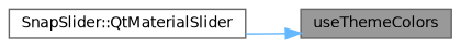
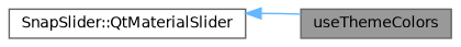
  digraph {
    rankdir=RL
    node [fontname=Helvetica fontsize=10 shape=box style=filled]
    n1 [color=gray40 fillcolor=grey60 fontcolor=black height=0.2 label=useThemeColors width=0.4]
    n2 [color=grey40 fillcolor=white height=0.2 label="SnapSlider::QtMaterialSlider" width=0.4]
-   n1 -> n2 [color=steelblue1 dir=back fontname=Helvetica fontsize=10 labelfontname=Helvetica labelfontsize=10 style=solid]
+   n2 -> n1 [color=steelblue1 dir=back fontname=Helvetica fontsize=10 labelfontname=Helvetica labelfontsize=10 style=solid]
  }
